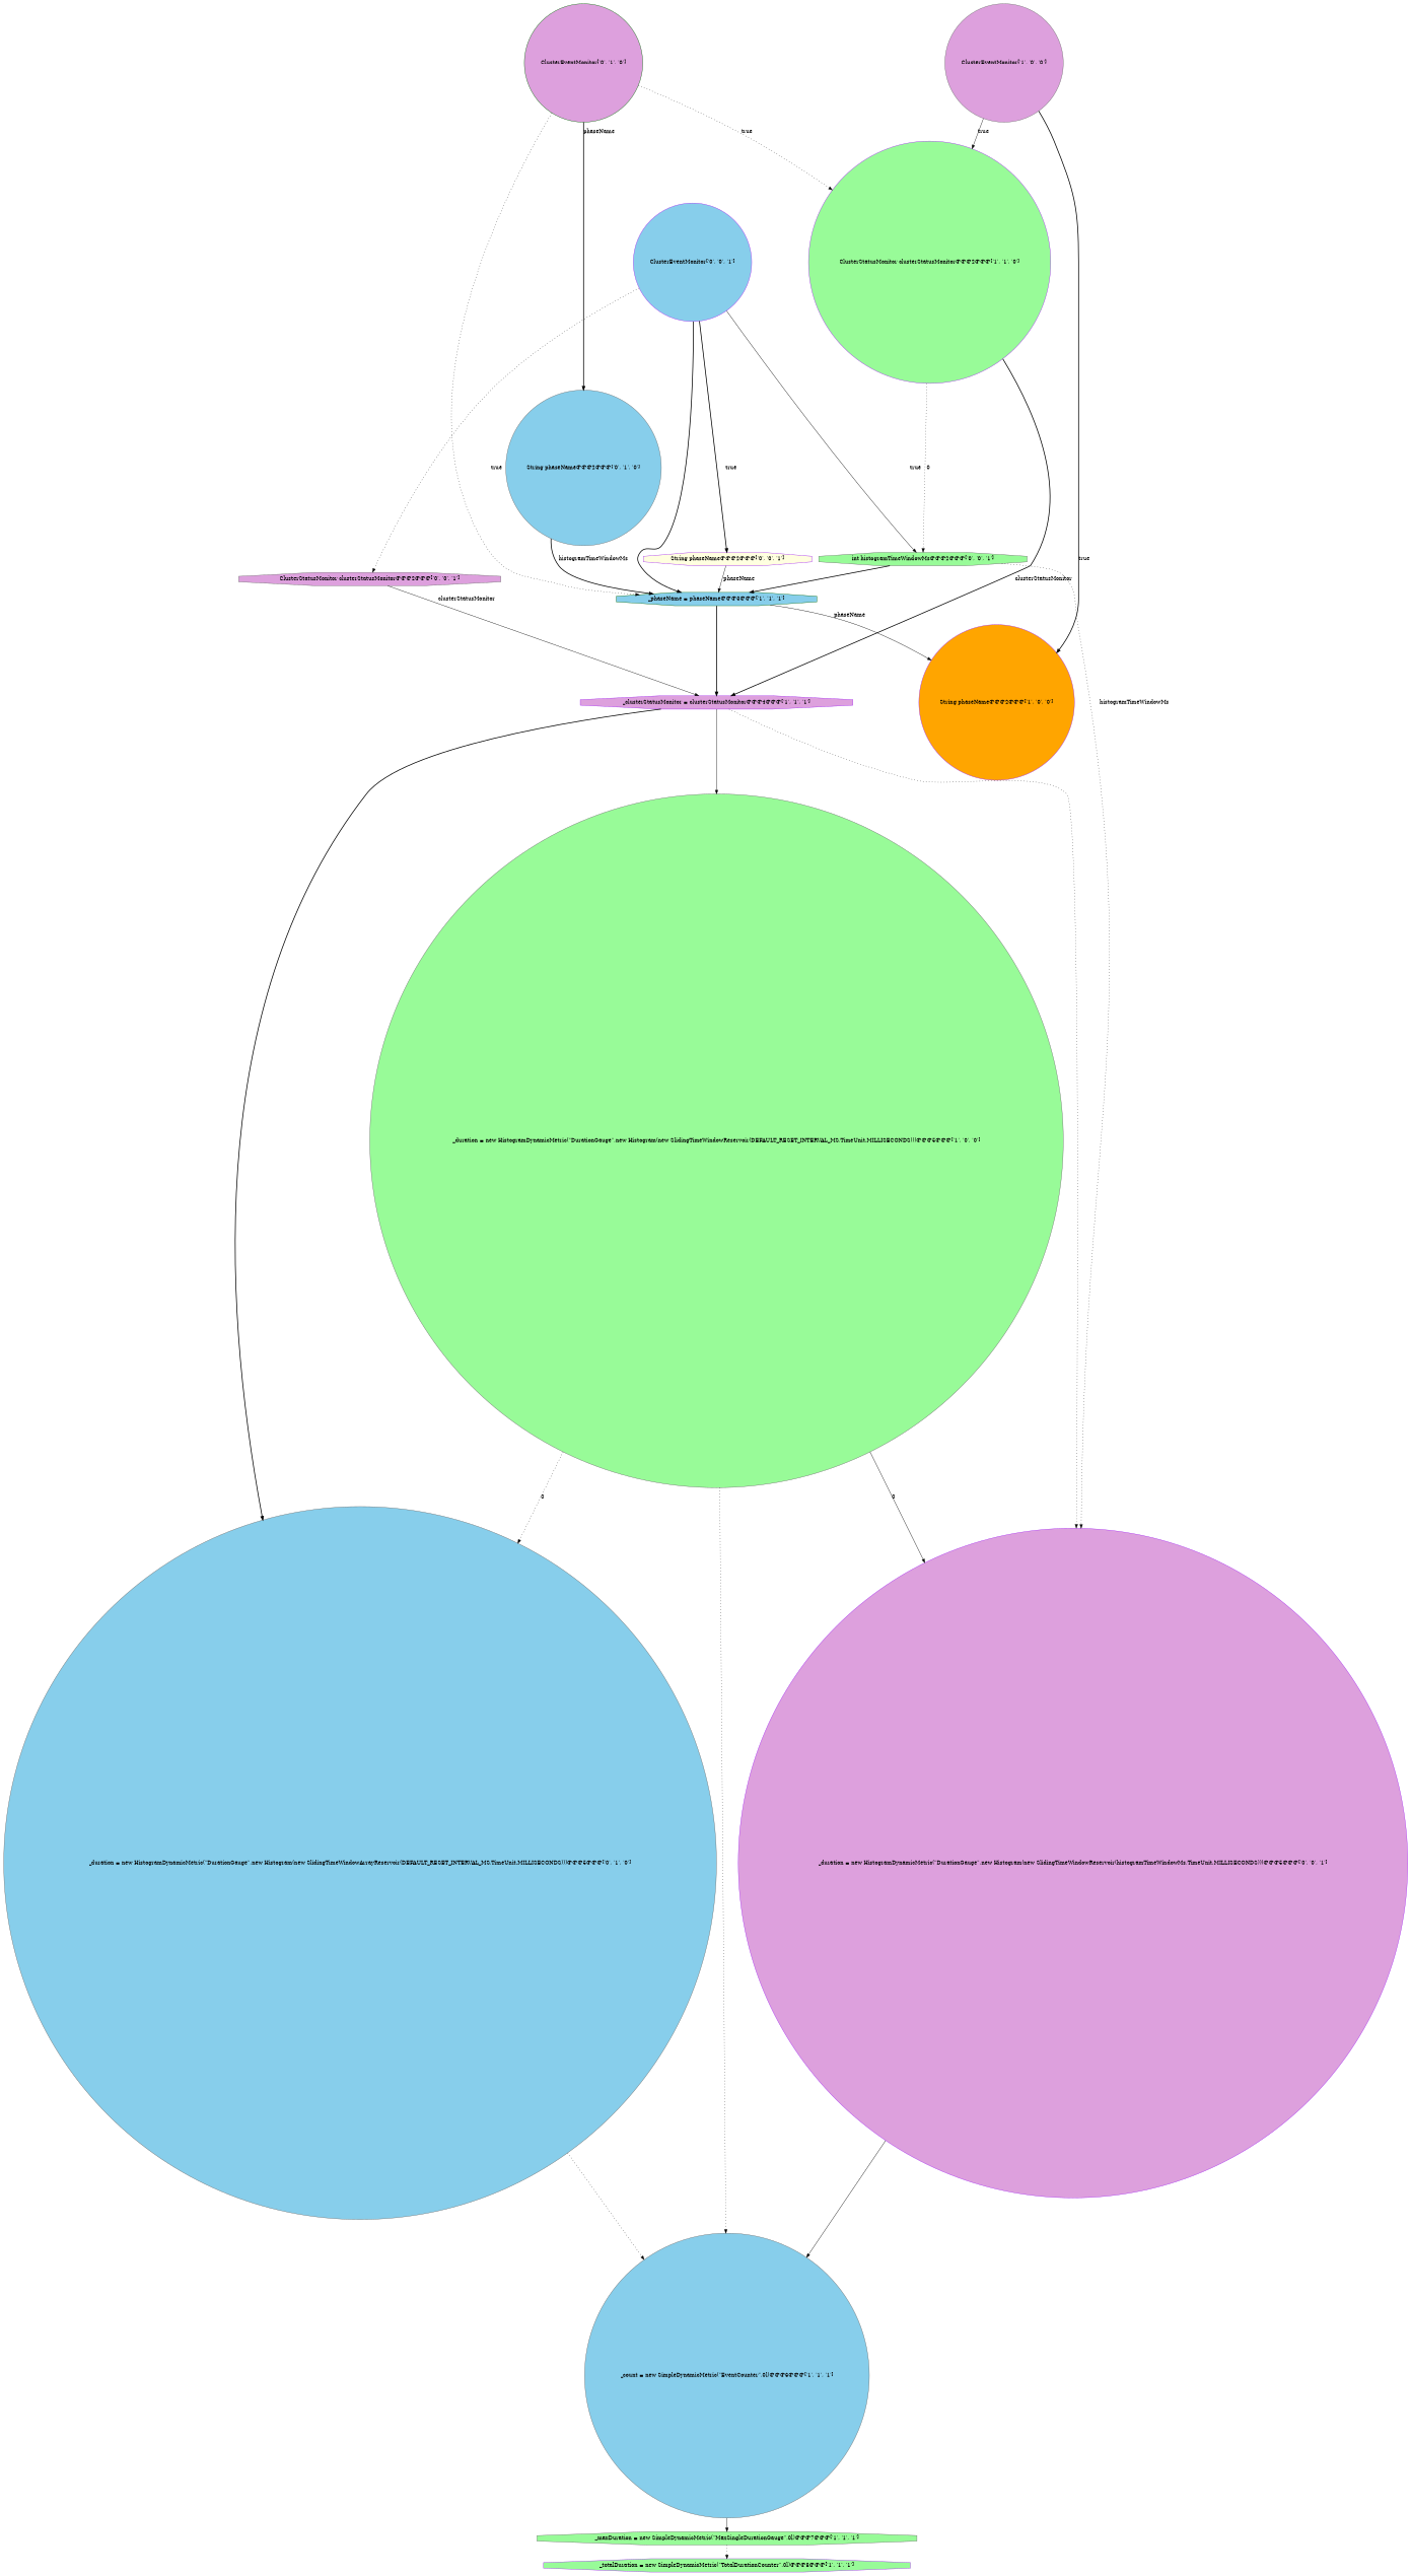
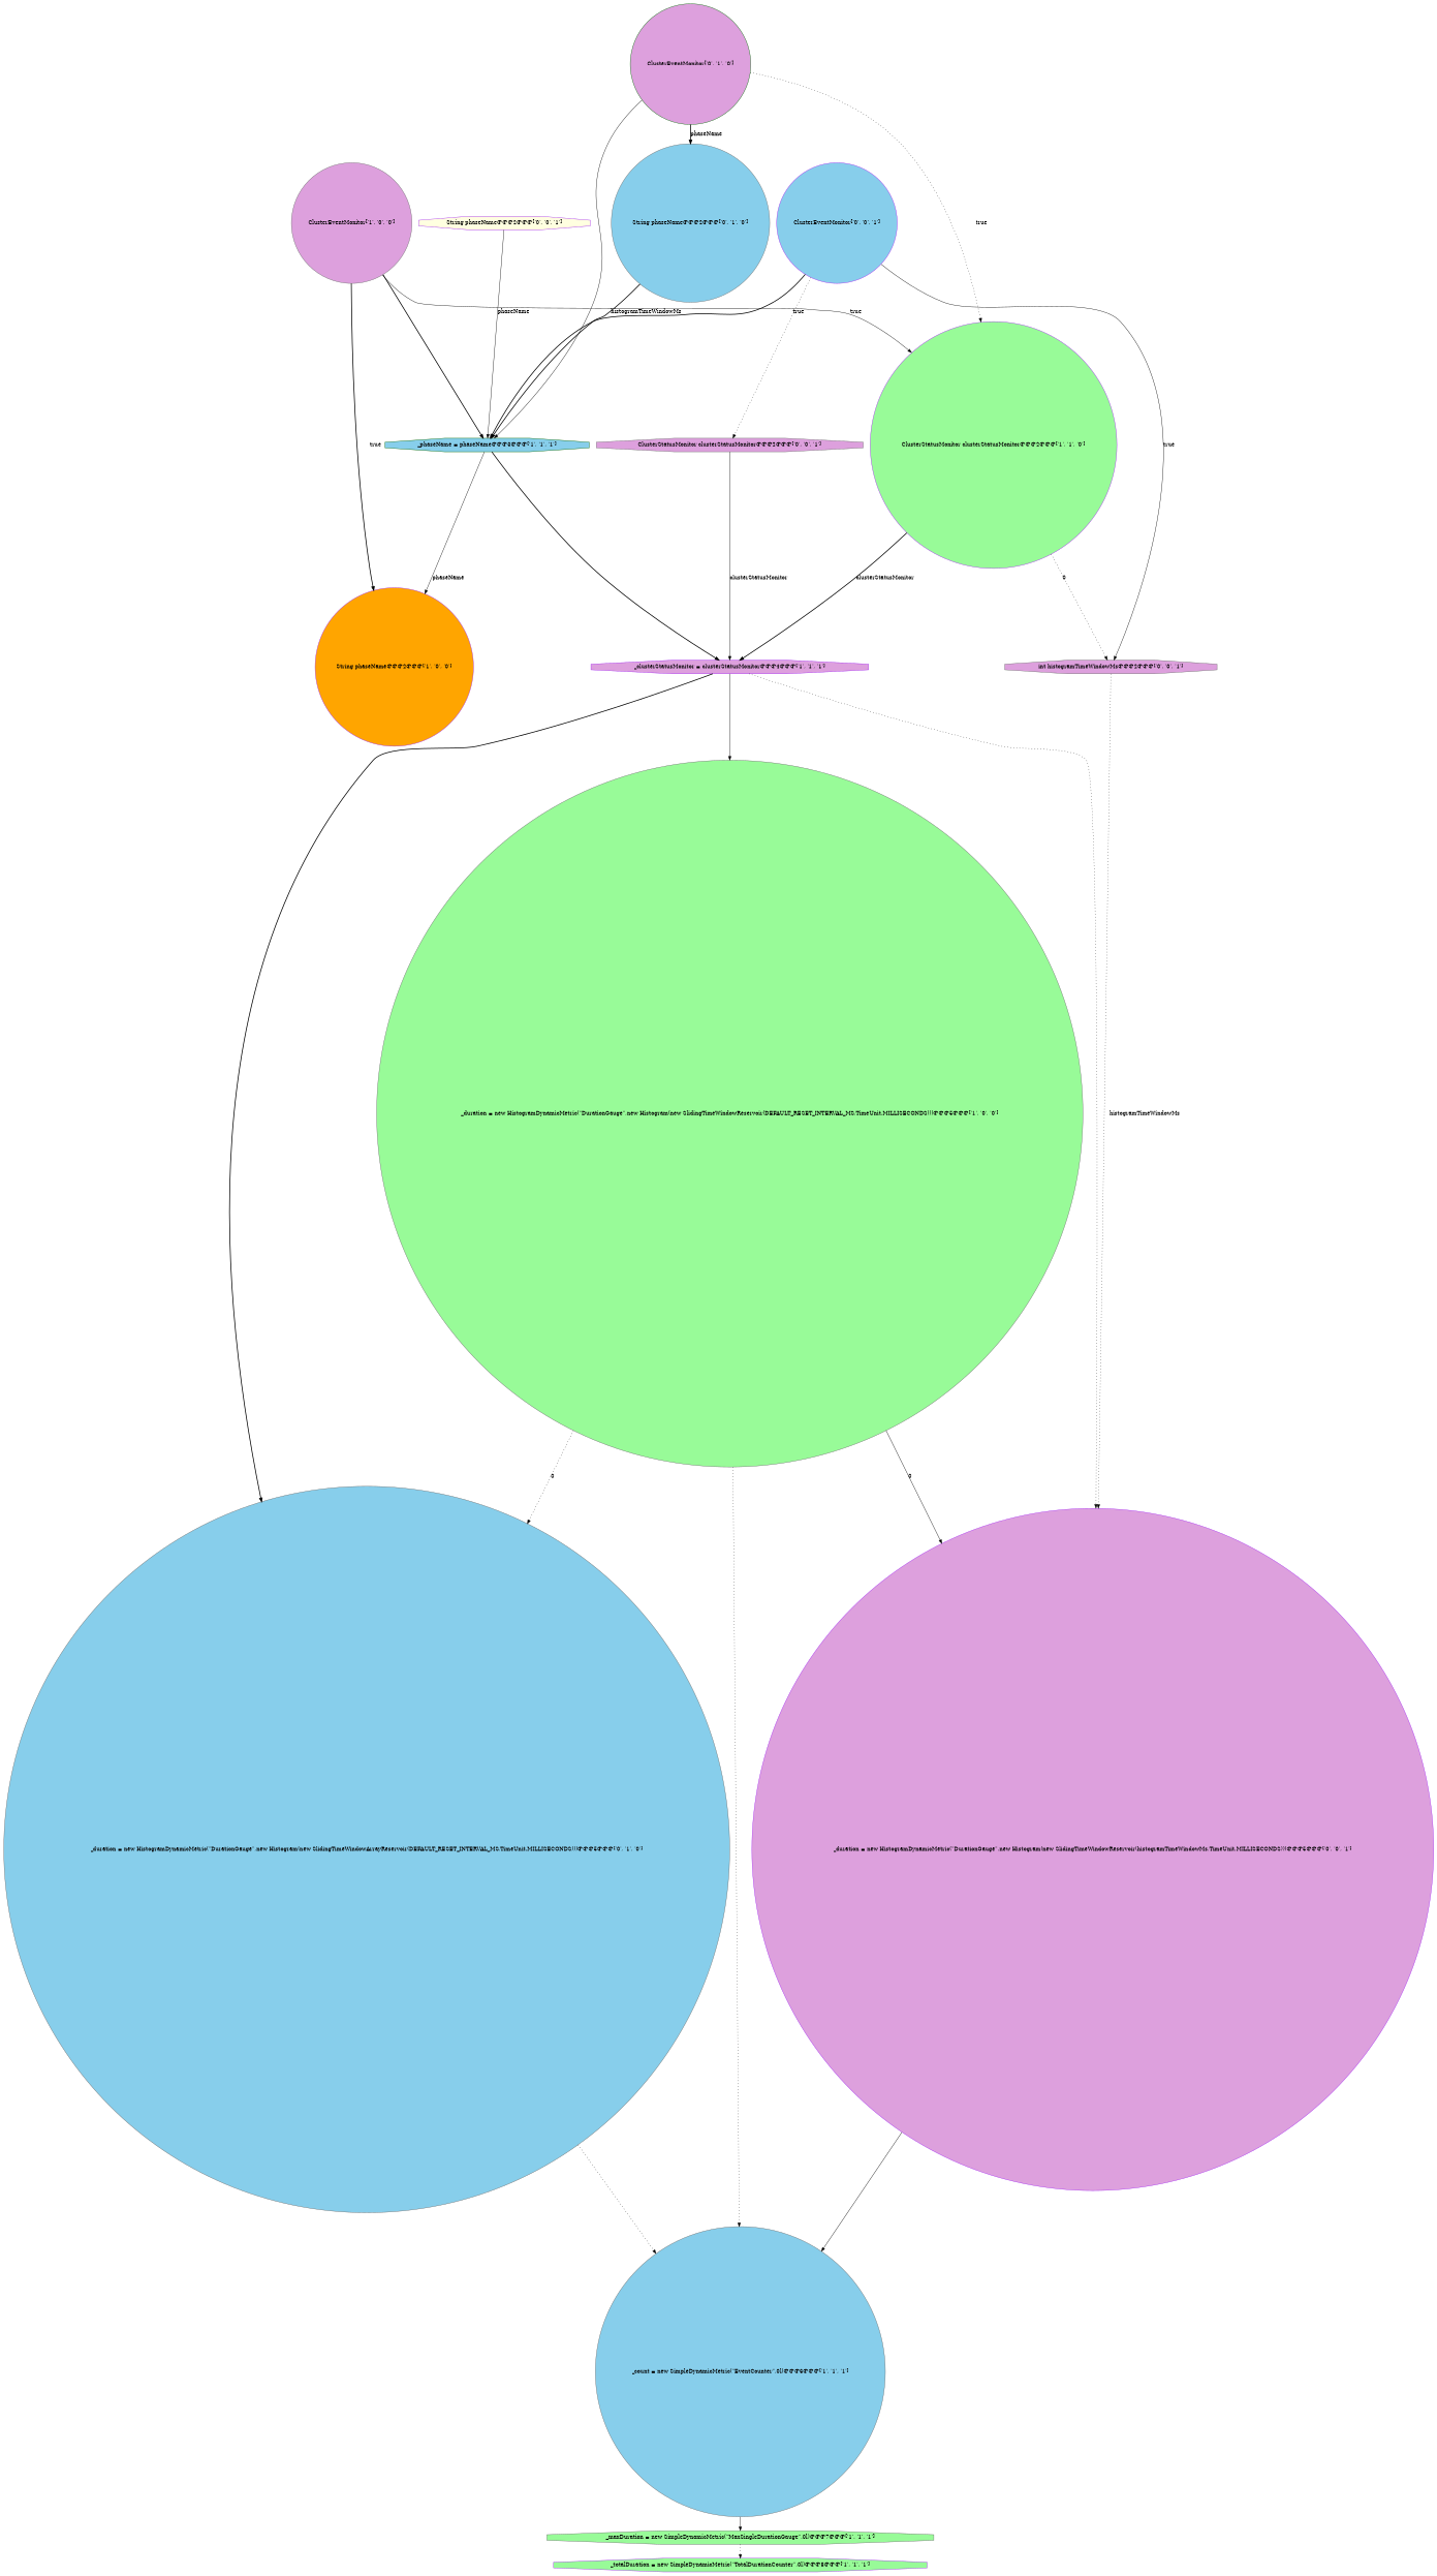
  digraph {
    node [color=gray40 fillcolor=skyblue shape=circle style=filled]
    edge [style=solid]
    n1 [label="_duration = new HistogramDynamicMetric(\"DurationGauge\",new Histogram(new SlidingTimeWindowArrayReservoir(DEFAULT_RESET_INTERVAL_MS,TimeUnit.MILLISECONDS)))@@@5@@@['0', '1', '0']"]
    n2 [label="_count = new SimpleDynamicMetric(\"EventCounter\",0l)@@@6@@@['1', '1', '1']"]
    n3 [fillcolor=palegreen label="_maxDuration = new SimpleDynamicMetric(\"MaxSingleDurationGauge\",0l)@@@7@@@['1', '1', '1']" shape=octagon]
    n4 [color=purple fillcolor=orange label="String phaseName@@@2@@@['1', '0', '0']"]
    n5 [color=darkgreen label="_phaseName = phaseName@@@3@@@['1', '1', '1']" shape=octagon]
    n6 [color=purple fillcolor=plum label="_clusterStatusMonitor = clusterStatusMonitor@@@4@@@['1', '1', '1']" shape=octagon]
    n7 [color=darkgreen fillcolor=plum label="ClusterEventMonitor['0', '1', '0']"]
    n8 [label="String phaseName@@@2@@@['0', '1', '0']"]
    n9 [color=purple fillcolor=palegreen label="ClusterStatusMonitor clusterStatusMonitor@@@2@@@['1', '1', '0']"]
-   n10 [fillcolor=palegreen label="int histogramTimeWindowMs@@@2@@@['0', '0', '1']" shape=octagon]
+   n10 [fillcolor=plum label="int histogramTimeWindowMs@@@2@@@['0', '0', '1']" shape=octagon]
    n11 [color=purple fillcolor=plum label="_duration = new HistogramDynamicMetric(\"DurationGauge\",new Histogram(new SlidingTimeWindowReservoir(histogramTimeWindowMs,TimeUnit.MILLISECONDS)))@@@5@@@['0', '0', '1']"]
    n12 [fillcolor=palegreen label="_duration = new HistogramDynamicMetric(\"DurationGauge\",new Histogram(new SlidingTimeWindowReservoir(DEFAULT_RESET_INTERVAL_MS,TimeUnit.MILLISECONDS)))@@@5@@@['1', '0', '0']"]
    n13 [color=purple fillcolor=palegreen label="_totalDuration = new SimpleDynamicMetric(\"TotalDurationCounter\",0l)@@@8@@@['1', '1', '1']" shape=octagon]
    n14 [fillcolor=plum label="ClusterStatusMonitor clusterStatusMonitor@@@2@@@['0', '0', '1']" shape=octagon]
    n15 [fillcolor=plum label="ClusterEventMonitor['1', '0', '0']"]
    n16 [color=purple fillcolor=lightyellow label="String phaseName@@@2@@@['0', '0', '1']" shape=octagon]
    n17 [color=purple label="ClusterEventMonitor['0', '0', '1']"]
    n1 -> n2 [style=dotted]
    n2 -> n3
    n3 -> n13 [style=dotted]
    n5 -> n4 [label=phaseName]
    n5 -> n6 [style=bold]
    n6 -> n1 [style=bold]
    n6 -> n11 [style=dotted]
    n6 -> n12
-   n7 -> n5 [style=dotted]
+   n7 -> n5
    n7 -> n8 [label=phaseName style=bold]
    n7 -> n9 [label=true style=dotted]
    n8 -> n5 [label=histogramTimeWindowMs style=bold]
    n9 -> n6 [label=clusterStatusMonitor style=bold]
    n9 -> n10 [label=0 style=dotted]
    n10 -> n11 [label=histogramTimeWindowMs style=dotted]
    n11 -> n2
    n12 -> n1 [label=0 style=dotted]
    n12 -> n2 [style=dotted]
    n12 -> n11 [label=0]
    n14 -> n6 [label=clusterStatusMonitor]
    n15 -> n4 [label=true style=bold]
-   n10 -> n5 [style=bold]
+   n15 -> n5 [style=bold]
    n15 -> n9 [label=true]
    n16 -> n5 [label=phaseName]
    n17 -> n5 [style=bold]
    n17 -> n10 [label=true]
    n17 -> n14 [label=true style=dotted]
-   n17 -> n16 [label=true style=bold]
  }
